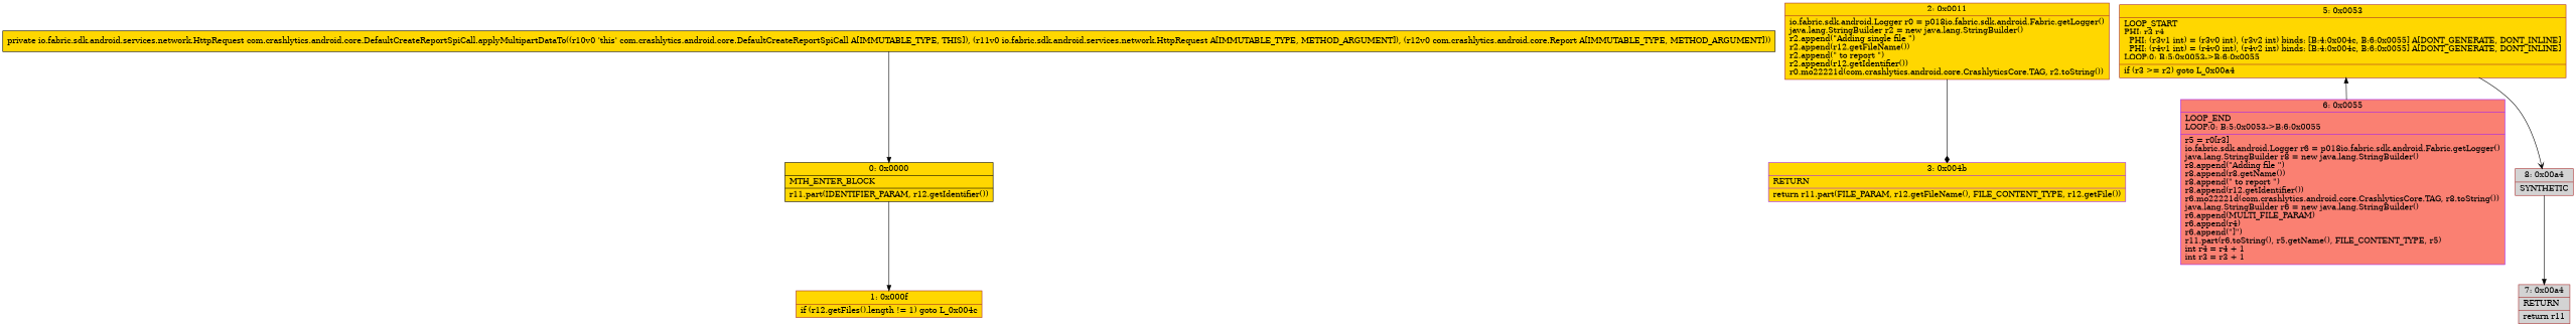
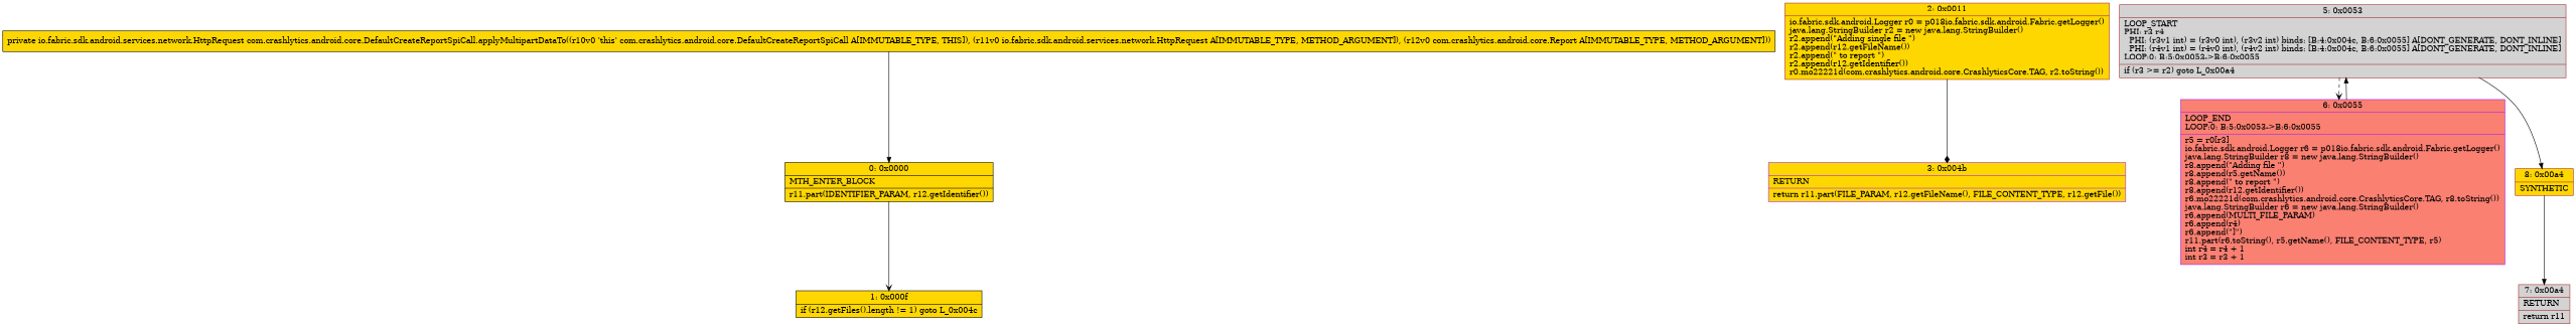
  digraph {
    node [color=brown fillcolor=gold shape=record style=filled]
    edge [arrowhead=normal]
    n1 [color=black label="{0\:\ 0x0000|MTH_ENTER_BLOCK\l|r11.part(IDENTIFIER_PARAM, r12.getIdentifier())\l}"]
-   n2 [label="{1\:\ 0x000f|if (r12.getFiles().length != 1) goto L_0x004c\l}"]
+   n2 [color=black label="{1\:\ 0x000f|if (r12.getFiles().length != 1) goto L_0x004c\l}"]
    n3 [label="{2\:\ 0x0011|io.fabric.sdk.android.Logger r0 = p018io.fabric.sdk.android.Fabric.getLogger()\ljava.lang.StringBuilder r2 = new java.lang.StringBuilder()\lr2.append(\"Adding single file \")\lr2.append(r12.getFileName())\lr2.append(\" to report \")\lr2.append(r12.getIdentifier())\lr0.mo22221d(com.crashlytics.android.core.CrashlyticsCore.TAG, r2.toString())\l}"]
    n4 [color=purple label="{3\:\ 0x004b|RETURN\l|return r11.part(FILE_PARAM, r12.getFileName(), FILE_CONTENT_TYPE, r12.getFile())\l}"]
-   n5 [label="{5\:\ 0x0053|LOOP_START\lPHI: r3 r4 \l  PHI: (r3v1 int) = (r3v0 int), (r3v2 int) binds: [B:4:0x004c, B:6:0x0055] A[DONT_GENERATE, DONT_INLINE]\l  PHI: (r4v1 int) = (r4v0 int), (r4v2 int) binds: [B:4:0x004c, B:6:0x0055] A[DONT_GENERATE, DONT_INLINE]\lLOOP:0: B:5:0x0053\-\>B:6:0x0055\l|if (r3 \>= r2) goto L_0x00a4\l}"]
-   n6 [color=purple fillcolor=salmon label="{6\:\ 0x0055|LOOP_END\lLOOP:0: B:5:0x0053\-\>B:6:0x0055\l|r5 = r0[r3]\lio.fabric.sdk.android.Logger r6 = p018io.fabric.sdk.android.Fabric.getLogger()\ljava.lang.StringBuilder r8 = new java.lang.StringBuilder()\lr8.append(\"Adding file \")\lr8.append(r8.getName())\lr8.append(\" to report \")\lr8.append(r12.getIdentifier())\lr6.mo22221d(com.crashlytics.android.core.CrashlyticsCore.TAG, r8.toString())\ljava.lang.StringBuilder r6 = new java.lang.StringBuilder()\lr6.append(MULTI_FILE_PARAM)\lr6.append(r4)\lr6.append(\"]\")\lr11.part(r6.toString(), r5.getName(), FILE_CONTENT_TYPE, r5)\lint r4 = r4 + 1\lint r3 = r3 + 1\l}"]
-   n7 [fillcolor=lightgrey label="{8\:\ 0x00a4|SYNTHETIC\l}"]
+   n5 [fillcolor=lightgrey label="{5\:\ 0x0053|LOOP_START\lPHI: r3 r4 \l  PHI: (r3v1 int) = (r3v0 int), (r3v2 int) binds: [B:4:0x004c, B:6:0x0055] A[DONT_GENERATE, DONT_INLINE]\l  PHI: (r4v1 int) = (r4v0 int), (r4v2 int) binds: [B:4:0x004c, B:6:0x0055] A[DONT_GENERATE, DONT_INLINE]\lLOOP:0: B:5:0x0053\-\>B:6:0x0055\l|if (r3 \>= r2) goto L_0x00a4\l}"]
+   n6 [color=purple fillcolor=salmon label="{6\:\ 0x0055|LOOP_END\lLOOP:0: B:5:0x0053\-\>B:6:0x0055\l|r5 = r0[r3]\lio.fabric.sdk.android.Logger r6 = p018io.fabric.sdk.android.Fabric.getLogger()\ljava.lang.StringBuilder r8 = new java.lang.StringBuilder()\lr8.append(\"Adding file \")\lr8.append(r5.getName())\lr8.append(\" to report \")\lr8.append(r12.getIdentifier())\lr6.mo22221d(com.crashlytics.android.core.CrashlyticsCore.TAG, r8.toString())\ljava.lang.StringBuilder r6 = new java.lang.StringBuilder()\lr6.append(MULTI_FILE_PARAM)\lr6.append(r4)\lr6.append(\"]\")\lr11.part(r6.toString(), r5.getName(), FILE_CONTENT_TYPE, r5)\lint r4 = r4 + 1\lint r3 = r3 + 1\l}"]
+   n7 [label="{8\:\ 0x00a4|SYNTHETIC\l}"]
    n8 [fillcolor=lightgrey label="{7\:\ 0x00a4|RETURN\l|return r11\l}"]
    n9 [color=black label="{private io.fabric.sdk.android.services.network.HttpRequest com.crashlytics.android.core.DefaultCreateReportSpiCall.applyMultipartDataTo((r10v0 'this' com.crashlytics.android.core.DefaultCreateReportSpiCall A[IMMUTABLE_TYPE, THIS]), (r11v0 io.fabric.sdk.android.services.network.HttpRequest A[IMMUTABLE_TYPE, METHOD_ARGUMENT]), (r12v0 com.crashlytics.android.core.Report A[IMMUTABLE_TYPE, METHOD_ARGUMENT])) }"]
-   n1 -> n2
+   n1 -> n2 [arrowhead=vee]
    n3 -> n4 [arrowhead=diamond]
-   n5 -> n7 [arrowhead=vee]
+   n5 -> n6 [arrowhead=vee style=dashed]
+   n5 -> n7
    n6 -> n5
    n7 -> n8
    n9 -> n1
  }
